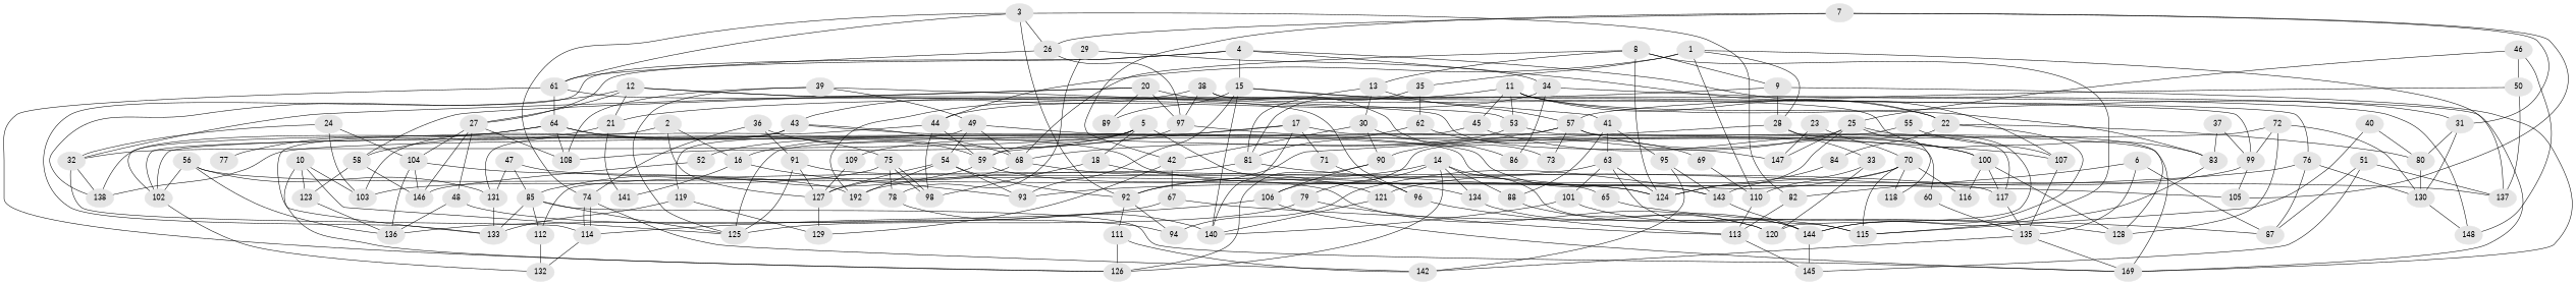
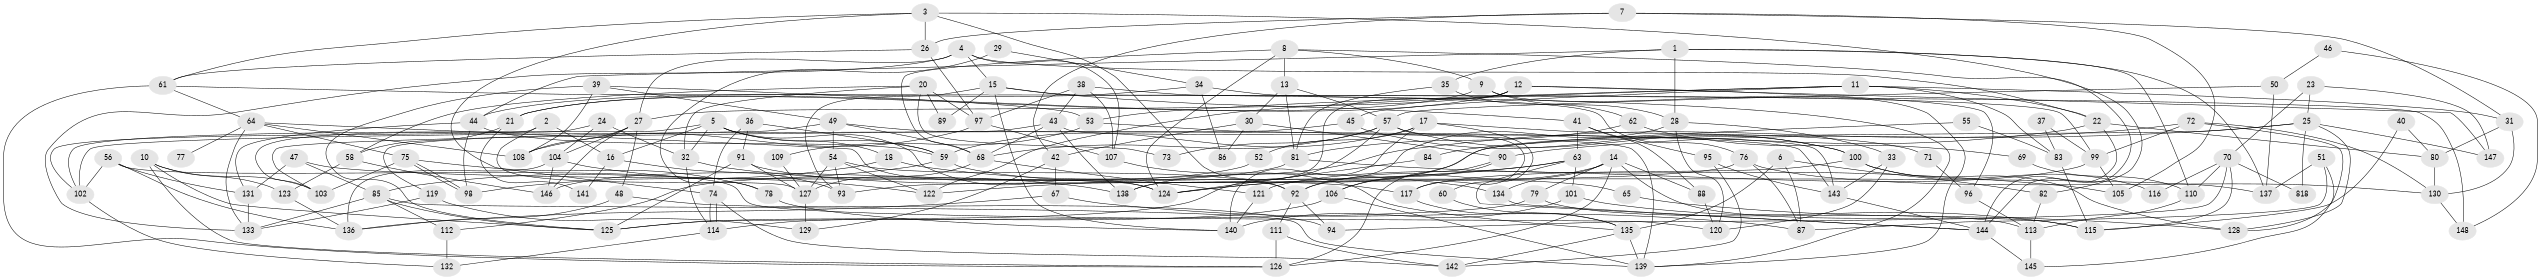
  graph {
    fontname=Lato
    node [color=gray90 fontname=Lato style=filled]
    edge [fontname=Lato]
    1
    28
    35
    44
    110
    137
    92
    33
    120
    81
    62
    59
    98
    131
    113
    2
    16
    102
    127
    93
    141
    132
    129
    3
    26
    74
    82
    61
    97
    46
    50
    148
    142
    114
    94
    111
    4
    15
    22
    27
    107
    133
    41
    89
    99
    140
    144
    80
    84
    104
    48
    108
    146
    135
    5
    18
    32
    124
    134
    138
    85
    65
    6
    87
-   139 [label=169]
+   139
    7
    31
    42
    105
    130
    67
    8
    9
    13
    68
    21
    30
    57
    121
    145
    58
    10
    103
    123
    125
    126
    136
    11
    45
    53
    83
-   122 [label=192]
+   122
    100
    109
    115
    12
    96
    147
    90
    86
    73
    117
    112
    14
    79
    88
    63
    95
    17
    52
    60
    71
    20
    23
    25
    70
-   118
+   118 [label=818]
    128
    116
    24
    106
    64
    143
    29
    34
    78
    69
    36
    91
    37
    38
    43
    76
    39
    49
    54
    119
    40
    101
    47
    51
    55
    56
    75
    77
    72
    1 -- 28
    1 -- 35
    1 -- 44
    1 -- 110
    1 -- 137
    28 -- 92
    28 -- 33
    28 -- 120
    35 -- 81
    35 -- 62
    44 -- 59
    44 -- 98
    44 -- 131
    110 -- 113
    92 -- 94
    92 -- 111
    33 -- 120
    33 -- 143
    81 -- 105
    81 -- 112
    62 -- 81
    62 -- 69
    59 -- 85
    59 -- 65
    131 -- 133
    113 -- 145
    2 -- 16
    2 -- 102
    2 -- 127
    16 -- 93
    16 -- 141
    102 -- 132
    127 -- 129
    3 -- 92
    3 -- 26
    3 -- 74
    3 -- 82
    3 -- 61
    26 -- 61
    26 -- 97
    74 -- 142
    74 -- 114
    74 -- 114
    82 -- 113
    61 -- 148
    61 -- 126
    61 -- 64
    97 -- 107
    97 -- 108
    46 -- 50
    46 -- 148
    50 -- 137
    50 -- 57
    114 -- 132
    111 -- 142
    111 -- 126
    4 -- 15
    4 -- 22
    4 -- 27
    4 -- 107
    4 -- 133
    15 -- 93
    15 -- 41
    15 -- 89
    15 -- 99
    15 -- 140
    22 -- 144
    22 -- 80
    22 -- 84
    27 -- 104
    27 -- 48
    27 -- 108
    27 -- 146
    107 -- 135
    41 -- 88
    41 -- 63
    41 -- 95
    99 -- 105
    99 -- 121
    144 -- 145
    80 -- 130
    84 -- 124
    104 -- 146
    104 -- 136
    104 -- 122
    48 -- 94
    48 -- 136
    135 -- 142
    135 -- 139
    5 -- 59
    5 -- 16
    5 -- 102
    5 -- 18
    5 -- 32
    5 -- 124
    18 -- 98
    18 -- 134
    32 -- 114
    32 -- 138
    134 -- 144
    85 -- 133
    85 -- 139
    85 -- 125
    85 -- 112
    65 -- 128
    6 -- 82
    6 -- 135
    6 -- 87
    7 -- 26
    7 -- 31
    7 -- 42
    7 -- 105
    31 -- 80
    31 -- 130
    42 -- 129
    42 -- 67
    130 -- 148
    67 -- 87
    67 -- 136
    8 -- 144
    8 -- 124
    8 -- 9
    8 -- 13
    8 -- 68
    9 -- 28
    9 -- 139
    9 -- 21
    13 -- 81
    13 -- 30
    13 -- 57
    68 -- 127
    68 -- 121
    21 -- 141
    21 -- 58
    30 -- 42
    30 -- 90
    30 -- 86
    57 -- 68
    57 -- 125
    57 -- 100
    57 -- 73
    57 -- 117
    121 -- 140
    58 -- 146
    58 -- 123
    10 -- 103
    10 -- 123
    10 -- 125
    10 -- 126
    123 -- 136
    11 -- 22
    11 -- 31
    11 -- 45
    11 -- 53
    11 -- 83
    11 -- 122
    45 -- 102
    45 -- 100
    53 -- 139
    53 -- 109
    83 -- 115
    100 -- 117
    100 -- 128
    100 -- 116
    109 -- 127
    12 -- 27
    12 -- 138
    12 -- 21
    12 -- 96
    12 -- 147
    96 -- 113
    90 -- 126
    90 -- 106
    117 -- 135
    112 -- 132
    14 -- 92
    14 -- 134
    14 -- 126
    14 -- 115
    14 -- 79
    14 -- 88
    79 -- 113
    79 -- 125
    88 -- 120
    63 -- 144
    63 -- 124
    63 -- 122
    63 -- 101
    95 -- 142
    95 -- 143
    17 -- 59
    17 -- 140
    17 -- 52
    17 -- 60
    17 -- 71
    52 -- 146
    60 -- 135
    71 -- 96
    20 -- 97
    20 -- 89
    20 -- 32
    20 -- 58
    20 -- 73
    23 -- 147
-   46 -- 25
+   23 -- 25
    23 -- 70
    25 -- 124
    25 -- 147
    25 -- 90
    25 -- 118
    25 -- 128
    70 -- 110
    70 -- 94
    70 -- 115
    70 -- 118
    70 -- 116
    24 -- 104
    24 -- 32
    24 -- 103
    106 -- 114
    106 -- 139
    64 -- 133
    64 -- 108
    64 -- 124
    64 -- 75
    64 -- 77
    143 -- 144
    29 -- 34
    29 -- 78
    34 -- 44
    34 -- 139
    34 -- 86
    78 -- 140
    69 -- 110
    36 -- 59
    36 -- 74
    36 -- 91
    91 -- 127
    91 -- 125
    91 -- 117
    37 -- 99
    37 -- 83
    38 -- 97
    38 -- 107
    38 -- 43
    38 -- 76
    43 -- 138
    43 -- 68
    43 -- 103
    43 -- 143
    76 -- 93
    76 -- 87
    76 -- 130
    39 -- 108
    39 -- 125
    39 -- 53
    39 -- 49
    49 -- 68
    49 -- 143
    49 -- 54
    49 -- 119
    54 -- 92
    54 -- 127
    54 -- 93
    54 -- 122
    119 -- 129
    119 -- 133
    40 -- 80
    40 -- 115
    101 -- 140
    101 -- 115
    47 -- 137
    47 -- 131
    47 -- 85
    51 -- 137
    51 -- 87
    51 -- 145
    55 -- 83
    55 -- 106
    56 -- 120
    56 -- 131
    56 -- 102
    56 -- 136
    75 -- 98
    75 -- 98
    75 -- 103
    75 -- 78
    72 -- 99
    72 -- 138
    72 -- 130
    72 -- 128
  }
